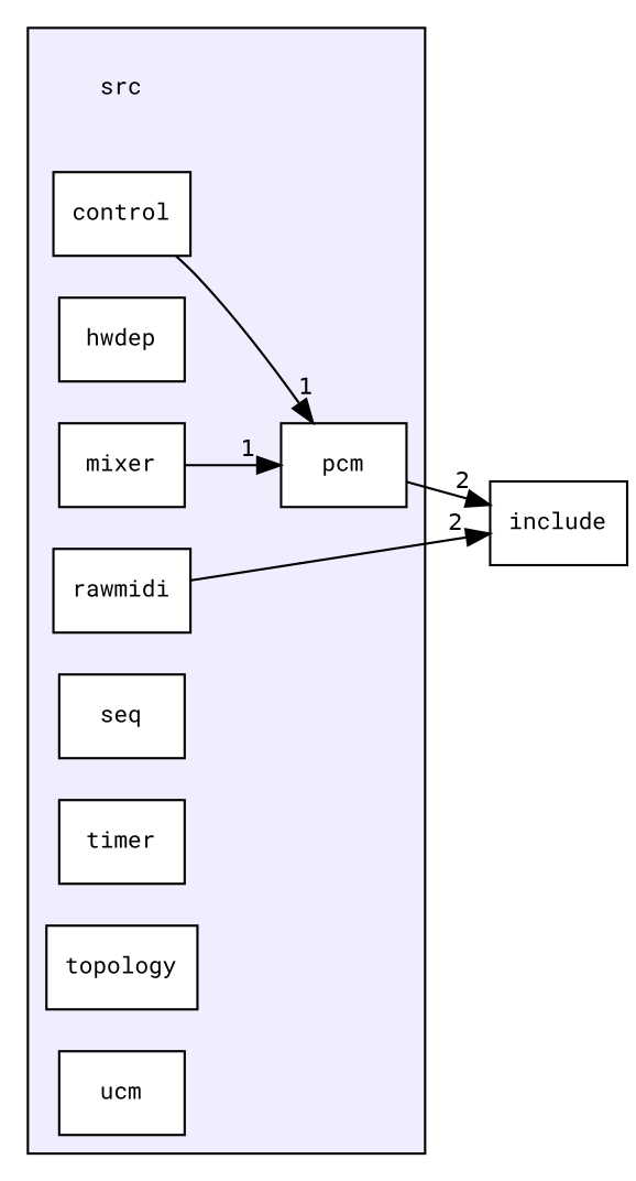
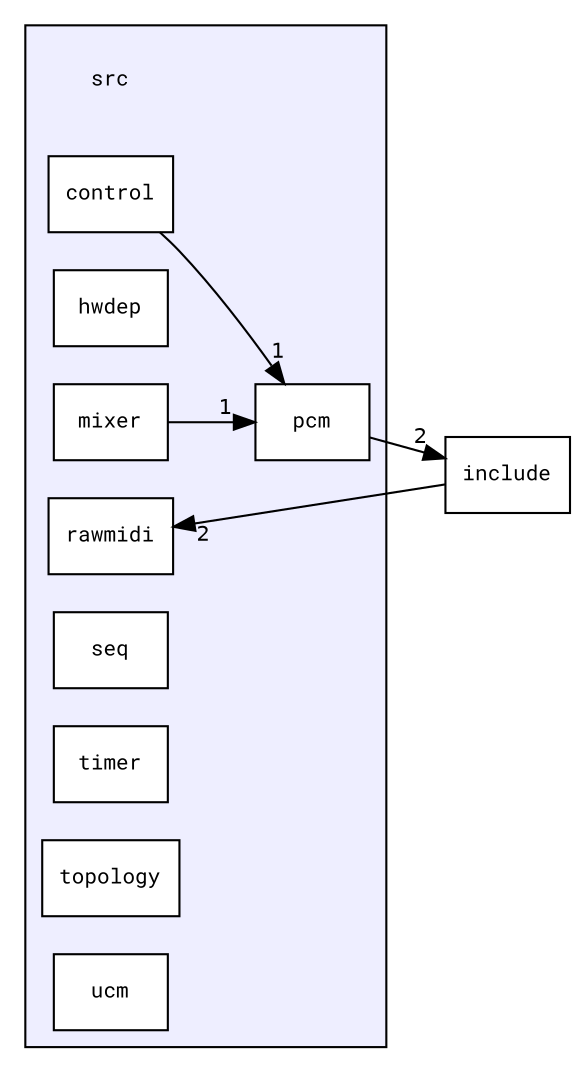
  digraph {
    compound=true
    fontname="Roboto Mono"
    rankdir=LR
    node [fontname="Roboto Mono" fontsize=10 shape=box color=black fillcolor=white style=filled]
    edge [fontname="Roboto Mono" headlabel=1 labeldistance=1.5 labelfontname=Helvetica labelfontsize=10]
    n1 [label=src shape=plaintext color="" fillcolor="" style=""]
    n2 [label=control]
    n3 [label=hwdep]
    n4 [label=mixer]
    n5 [label=pcm]
    n6 [label=rawmidi]
    n7 [label=seq]
    n8 [label=timer]
    n9 [label=topology]
    n10 [label=ucm]
    n11 [label=include color="" fillcolor="" style=""]
    subgraph cluster_1 {
      bgcolor="#eeeeff"
      pencolor=black
      n1
      n2
      n3
      n4
      n5
      n6
      n7
      n8
      n9
      n10
    }
    n2 -> n5
    n4 -> n5
    n5 -> n11 [headlabel=2]
-   n6 -> n11 [headlabel=2]
+   n11 -> n6 [headlabel=2]
  }
